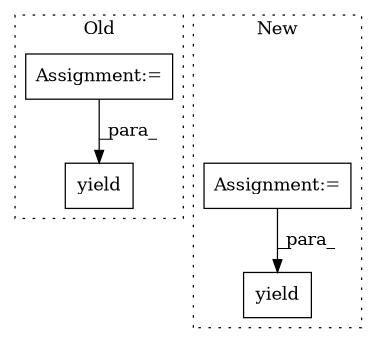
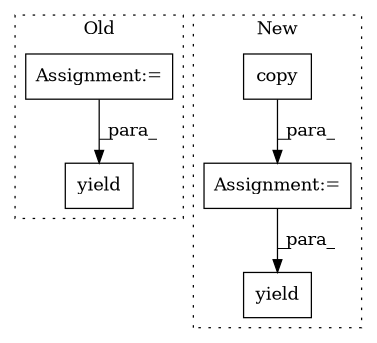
  digraph {
    node [a=112 l=7 shape=box]
    n1 [label=yield s=71811]
    n2 [a=7 l=1 label="Assignment:=" s=71533]
+   n3 [a=32 l=6 label=copy s=71696]
    n4 [a=7 l=1 label="Assignment:=" s=71676]
    n5 [label=yield s=72013]
    subgraph cluster_1 {
      label=Old
      style=dotted
      n1
      n2
    }
    subgraph cluster_2 {
      label=New
      style=dotted
+     n3
      n4
      n5
    }
    n2 -> n1 [label=_para_]
+   n3 -> n4 [label=_para_]
    n4 -> n5 [label=_para_]
  }
